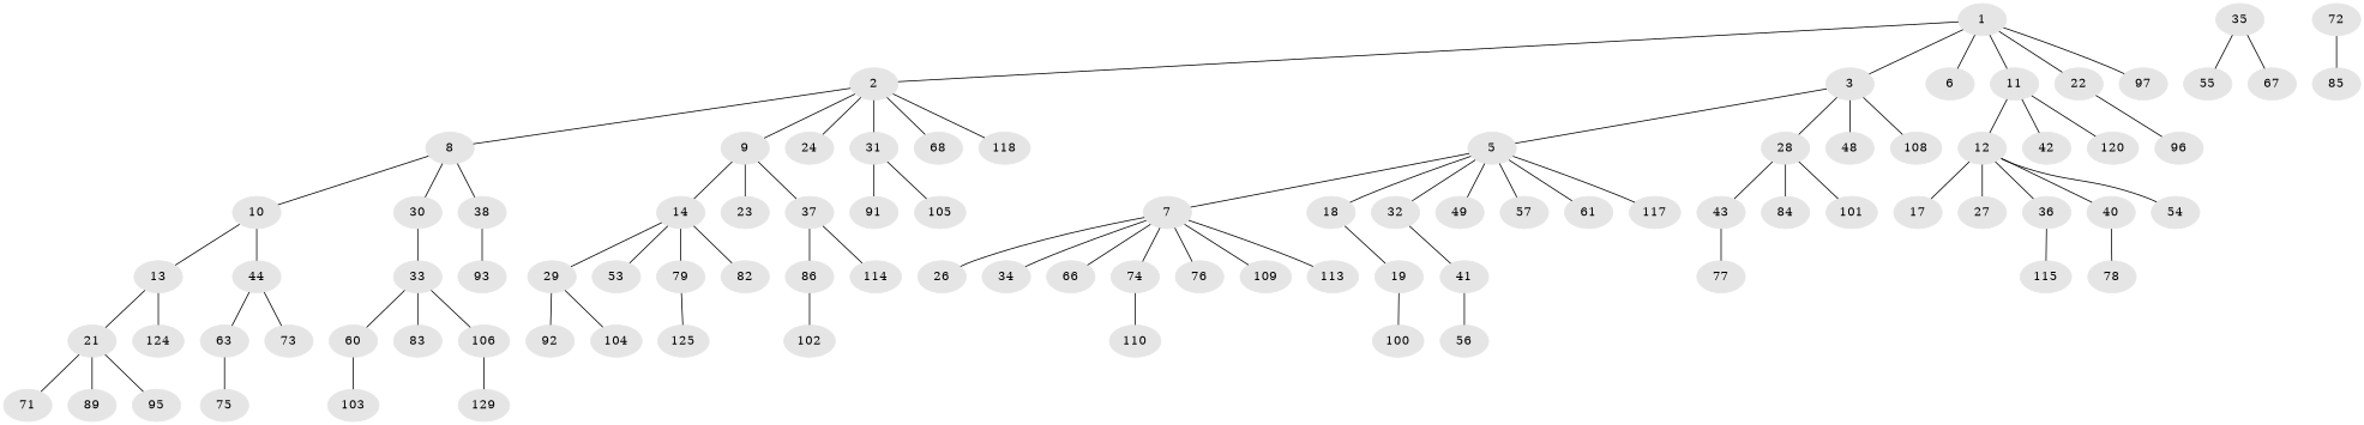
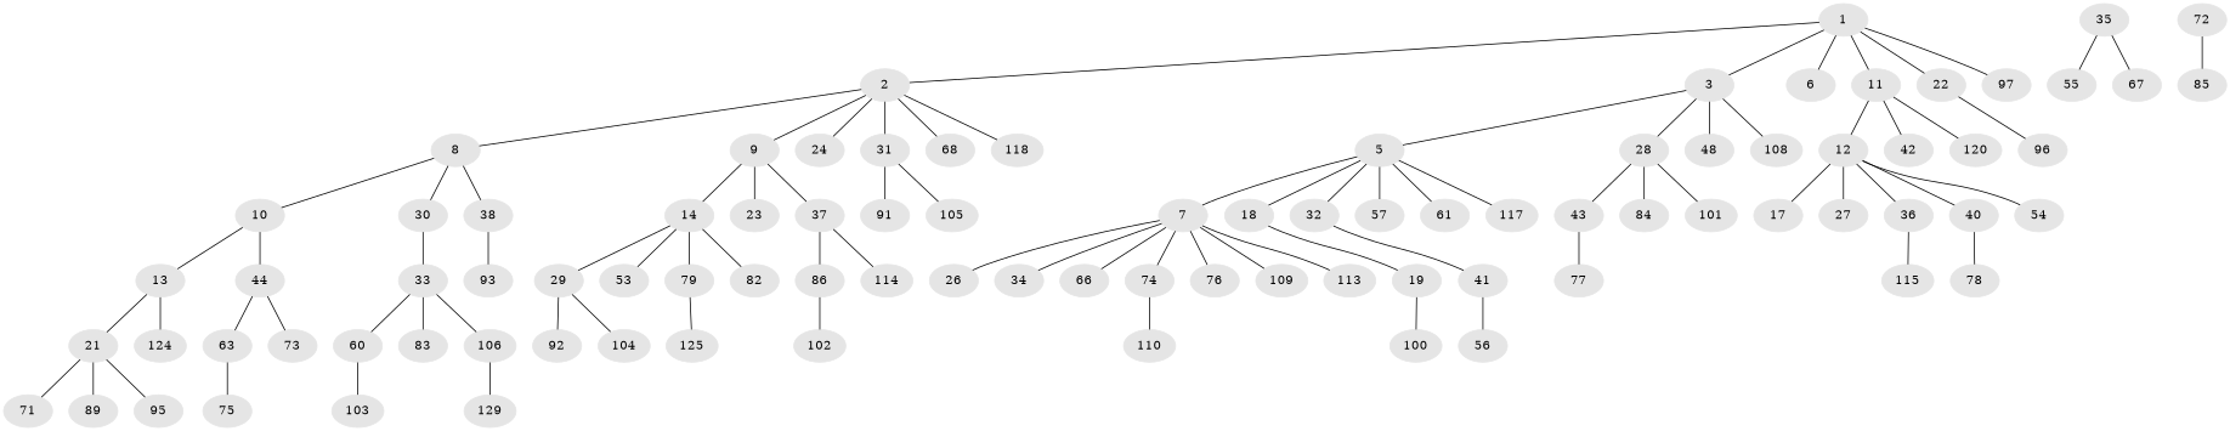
  graph {
    node [color=gray90 style=filled]
    1 [super="+45"]
    2 [super="+4"]
    3 [super="+46"]
    6
    11 [super="+20"]
    22 [super="+112"]
    97
    8 [super="+39"]
    9 [super="+127"]
    24 [super="+59"]
    31
    68
    118
    5 [super="+15"]
    28 [super="+47"]
    48 [super="+122"]
    108
    12 [super="+51"]
    42 [super="+64"]
    120
    96
    10
    30 [super="+98"]
    38 [super="+88"]
    14 [super="+16"]
    23
    37 [super="+70"]
    91
    105
    7 [super="+25"]
    18
    32 [super="+121"]
-   49
    57
    61
    117
    43 [super="+116"]
    84
    101
    35 [super="+69"]
    55
    67
    26 [super="+111"]
    34
    66
    74 [super="+81"]
    76
    109
    113
    19 [super="+99"]
    41
    110
    13 [super="+50"]
    44
    33 [super="+87"]
    93
    29 [super="+62"]
    53
    79 [super="+90"]
    82
    86 [super="+123"]
    114
    21 [super="+65"]
    124
    63
    73
    17 [super="+119"]
    27
    36
    40 [super="+52"]
    54
    115
    78 [super="+126"]
    71
    89
    95
    92
    104
    125
    100 [super="+128"]
    77 [super="+94"]
    60 [super="+80"]
    83
    106
    56
    103
    129
    102
    75
    72 [super="+107"]
    85
    1 -- 2
    1 -- 3
    1 -- 6
    1 -- 11
    1 -- 22
    1 -- 97
    2 -- 8
    2 -- 9
    2 -- 24
    2 -- 31
    2 -- 68
    2 -- 118
    3 -- 5
    3 -- 28
    3 -- 48
    3 -- 108
    11 -- 12
    11 -- 42
    11 -- 120
    22 -- 96
    8 -- 10
    8 -- 30
    8 -- 38
    9 -- 14
    9 -- 23
    9 -- 37
    31 -- 91
    31 -- 105
    5 -- 7
    5 -- 18
    5 -- 32
-   5 -- 49
    5 -- 57
    5 -- 61
    5 -- 117
    28 -- 43
    28 -- 84
    28 -- 101
    12 -- 17
    12 -- 27
    12 -- 36
    12 -- 40
    12 -- 54
    10 -- 13
    10 -- 44
    30 -- 33
    38 -- 93
    14 -- 29
    14 -- 53
    14 -- 79
    14 -- 82
    37 -- 86
    37 -- 114
    7 -- 26
    7 -- 34
    7 -- 66
    7 -- 74
    7 -- 76
    7 -- 109
    7 -- 113
    18 -- 19
    32 -- 41
    43 -- 77
    35 -- 55
    35 -- 67
    74 -- 110
    19 -- 100
    41 -- 56
    13 -- 21
    13 -- 124
    44 -- 63
    44 -- 73
    33 -- 60
    33 -- 83
    33 -- 106
    29 -- 92
    29 -- 104
    79 -- 125
    86 -- 102
    21 -- 71
    21 -- 89
    21 -- 95
    63 -- 75
    36 -- 115
    40 -- 78
    60 -- 103
    106 -- 129
    72 -- 85
  }
